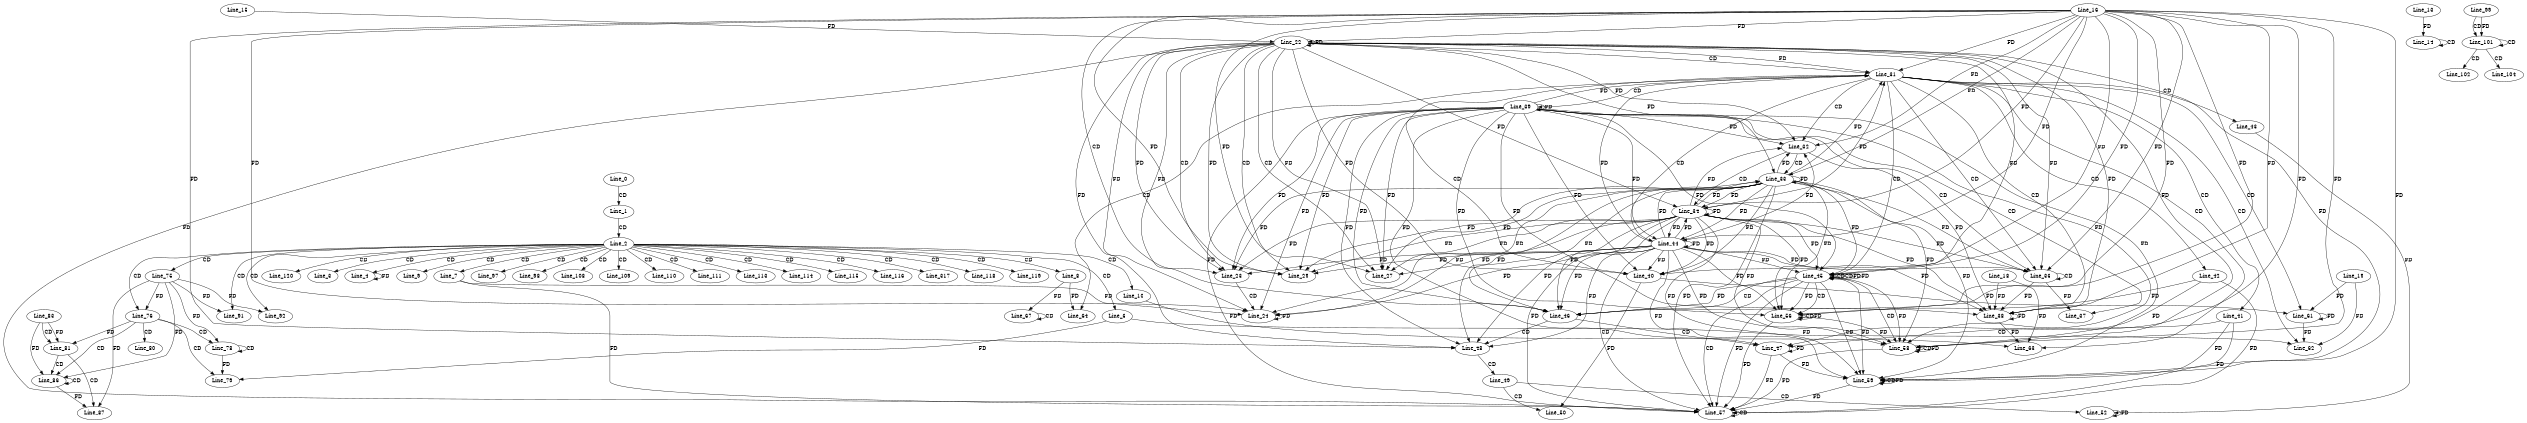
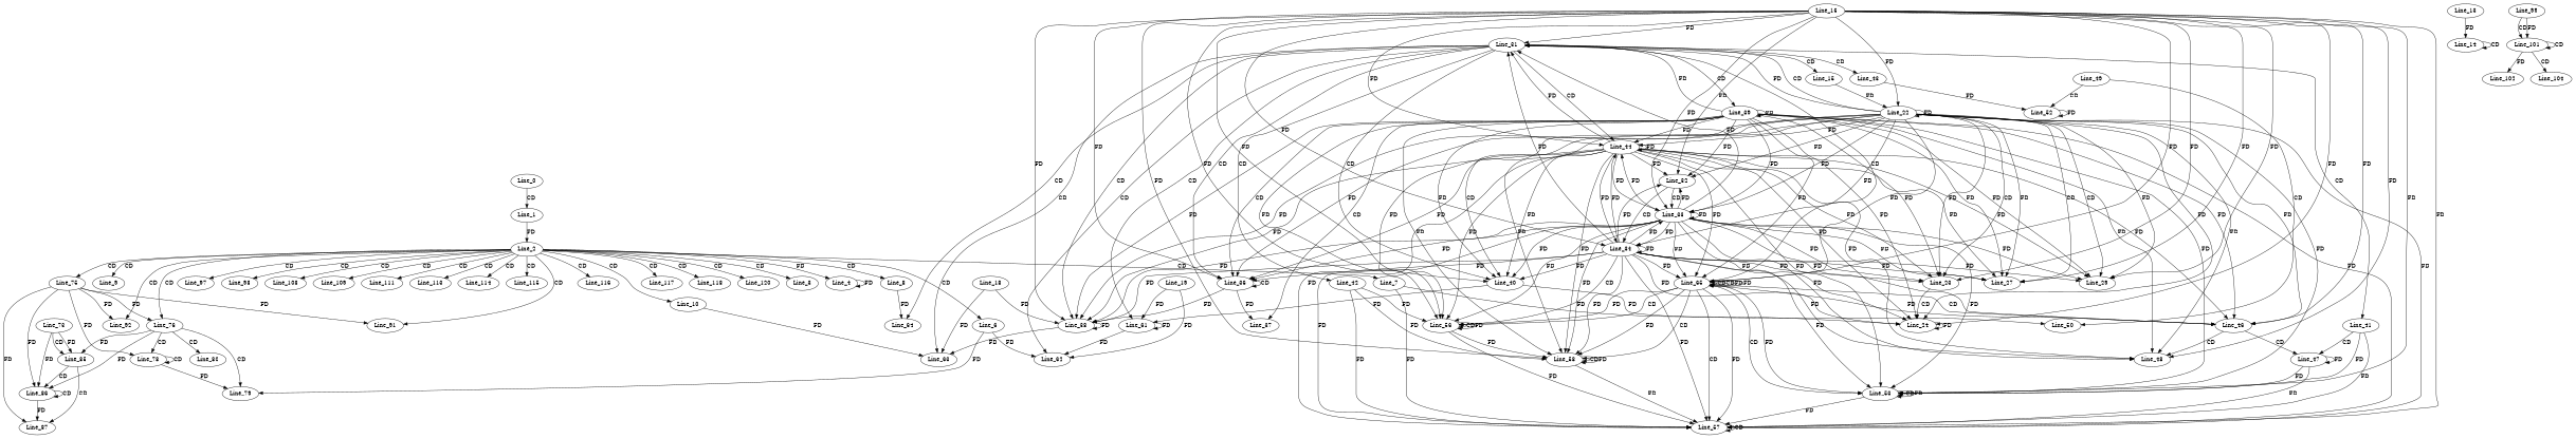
  digraph {
    fontname="DejaVu Serif"
    node [fontname="DejaVu Serif"]
    edge [fontname="DejaVu Serif"]
    Line_0
    Line_1
    Line_2
    Line_3
    Line_4
    Line_6
    Line_7
    Line_8
    Line_9
    Line_10
    Line_75
    Line_76
    Line_91
    Line_92
    Line_97
    Line_98
    Line_108
    Line_109
-   Line_110
    Line_111
    Line_113
    Line_114
    Line_115
    Line_116
-   Line_117 [label=Line_317]
+   Line_117
    Line_118
-   Line_119
    Line_120
    Line_62
    Line_79
    Line_24
    Line_57
    Line_64
-   Line_67
    Line_63
    Line_78
    Line_86
    Line_87
    Line_80
-   Line_85 [label=Line_81]
+   Line_85
    Line_14
    Line_13
    Line_22
    Line_23
    Line_27
    Line_29
    Line_31
    Line_32
    Line_33
    Line_34
    Line_36
    Line_38
    Line_40
    Line_44
-   Line_45
+   Line_45 [label=Line_65]
    Line_46
    Line_48
    Line_56
    Line_58
-   Line_59
+   Line_59 [label=Line_53]
    Line_39
    Line_41
    Line_42
    Line_43
    Line_61
    Line_37
    Line_50
    Line_47
    Line_49
    Line_16
    Line_15
    Line_52
    Line_18
    Line_19
-   Line_83
+   Line_83 [label=Line_73]
    Line_99
    Line_101
    Line_102
    Line_104
    Line_0 -> Line_1 [label=CD]
-   Line_1 -> Line_2 [label=CD]
+   Line_1 -> Line_2 [label=FD]
    Line_2 -> Line_3 [label=CD]
-   Line_2 -> Line_4 [label=CD]
+   Line_2 -> Line_4 [label=FD]
    Line_2 -> Line_6 [label=CD]
    Line_2 -> Line_7 [label=CD]
    Line_2 -> Line_8 [label=CD]
    Line_2 -> Line_9 [label=CD]
    Line_2 -> Line_10 [label=CD]
    Line_2 -> Line_75 [label=CD]
    Line_2 -> Line_76 [label=CD]
    Line_2 -> Line_91 [label=CD]
    Line_2 -> Line_92 [label=CD]
    Line_2 -> Line_97 [label=CD]
    Line_2 -> Line_98 [label=CD]
    Line_2 -> Line_108 [label=CD]
    Line_2 -> Line_109 [label=CD]
-   Line_2 -> Line_110 [label=CD]
    Line_2 -> Line_111 [label=CD]
    Line_2 -> Line_113 [label=CD]
    Line_2 -> Line_114 [label=CD]
    Line_2 -> Line_115 [label=CD]
    Line_2 -> Line_116 [label=CD]
    Line_2 -> Line_117 [label=CD]
    Line_2 -> Line_118 [label=CD]
-   Line_2 -> Line_119 [label=CD]
    Line_2 -> Line_120 [label=CD]
    Line_4 -> Line_4 [label=FD]
    Line_6 -> Line_62 [label=FD]
    Line_6 -> Line_79 [label=FD]
    Line_7 -> Line_24 [label=FD]
    Line_7 -> Line_57 [label=FD]
    Line_8 -> Line_64 [label=FD]
-   Line_8 -> Line_67 [label=FD]
    Line_10 -> Line_63 [label=FD]
    Line_75 -> Line_76 [label=FD]
    Line_75 -> Line_91 [label=FD]
    Line_75 -> Line_92 [label=FD]
    Line_75 -> Line_78 [label=FD]
    Line_75 -> Line_86 [label=FD]
    Line_75 -> Line_87 [label=FD]
    Line_76 -> Line_79 [label=CD]
    Line_76 -> Line_78 [label=CD]
-   Line_76 -> Line_86 [label=CD]
+   Line_76 -> Line_86 [label=FD]
    Line_76 -> Line_80 [label=CD]
    Line_76 -> Line_85 [label=FD]
    Line_24 -> Line_24 [label=FD]
    Line_57 -> Line_57 [label=CD]
-   Line_67 -> Line_67 [label=CD]
    Line_78 -> Line_79 [label=FD]
    Line_78 -> Line_78 [label=CD]
    Line_86 -> Line_86 [label=CD]
    Line_86 -> Line_87 [label=FD]
    Line_85 -> Line_86 [label=CD]
    Line_85 -> Line_87 [label=CD]
    Line_14 -> Line_14 [label=CD]
    Line_13 -> Line_14 [label=FD]
    Line_22 -> Line_24 [label=FD]
    Line_22 -> Line_57 [label=FD]
    Line_22 -> Line_22 [label=FD]
    Line_22 -> Line_23 [label=CD]
    Line_22 -> Line_23 [label=FD]
    Line_22 -> Line_27 [label=CD]
    Line_22 -> Line_27 [label=FD]
    Line_22 -> Line_29 [label=CD]
    Line_22 -> Line_29 [label=FD]
    Line_22 -> Line_31 [label=CD]
    Line_22 -> Line_31 [label=FD]
    Line_22 -> Line_32 [label=FD]
    Line_22 -> Line_33 [label=FD]
    Line_22 -> Line_34 [label=FD]
    Line_22 -> Line_36 [label=FD]
    Line_22 -> Line_38 [label=FD]
-   Line_22 -> Line_40 [label=FD]
+   Line_22 -> Line_40 [label=CD]
+   Line_22 -> Line_44 [label=FD]
    Line_22 -> Line_45 [label=FD]
    Line_22 -> Line_46 [label=FD]
    Line_22 -> Line_48 [label=FD]
+   Line_22 -> Line_56 [label=FD]
    Line_22 -> Line_58 [label=FD]
    Line_22 -> Line_59 [label=FD]
    Line_23 -> Line_24 [label=CD]
    Line_31 -> Line_62 [label=CD]
    Line_31 -> Line_64 [label=CD]
    Line_31 -> Line_63 [label=CD]
-   Line_31 -> Line_32 [label=CD]
+   Line_31 -> Line_15 [label=CD]
    Line_31 -> Line_36 [label=CD]
    Line_31 -> Line_38 [label=CD]
    Line_31 -> Line_40 [label=CD]
    Line_31 -> Line_44 [label=CD]
    Line_31 -> Line_45 [label=CD]
    Line_31 -> Line_39 [label=CD]
    Line_31 -> Line_41 [label=CD]
    Line_31 -> Line_42 [label=CD]
    Line_31 -> Line_43 [label=CD]
    Line_31 -> Line_61 [label=CD]
    Line_32 -> Line_33 [label=CD]
    Line_32 -> Line_34 [label=CD]
    Line_33 -> Line_24 [label=FD]
    Line_33 -> Line_57 [label=FD]
    Line_33 -> Line_23 [label=FD]
    Line_33 -> Line_27 [label=FD]
    Line_33 -> Line_29 [label=FD]
    Line_33 -> Line_31 [label=FD]
    Line_33 -> Line_32 [label=FD]
    Line_33 -> Line_33 [label=FD]
    Line_33 -> Line_34 [label=FD]
    Line_33 -> Line_36 [label=FD]
-   Line_32 -> Line_38 [label=FD]
+   Line_33 -> Line_38 [label=FD]
    Line_33 -> Line_40 [label=FD]
    Line_33 -> Line_44 [label=FD]
    Line_33 -> Line_45 [label=FD]
    Line_33 -> Line_46 [label=FD]
    Line_33 -> Line_48 [label=FD]
    Line_33 -> Line_56 [label=FD]
    Line_33 -> Line_58 [label=FD]
    Line_33 -> Line_59 [label=FD]
    Line_34 -> Line_24 [label=FD]
    Line_34 -> Line_57 [label=FD]
    Line_34 -> Line_23 [label=FD]
    Line_34 -> Line_27 [label=FD]
    Line_34 -> Line_29 [label=FD]
    Line_34 -> Line_31 [label=FD]
    Line_34 -> Line_32 [label=FD]
    Line_34 -> Line_33 [label=FD]
    Line_34 -> Line_34 [label=FD]
    Line_34 -> Line_36 [label=FD]
    Line_34 -> Line_38 [label=FD]
    Line_34 -> Line_40 [label=FD]
    Line_34 -> Line_44 [label=FD]
    Line_34 -> Line_45 [label=FD]
-   Line_34 -> Line_46 [label=FD]
    Line_34 -> Line_48 [label=FD]
-   Line_34 -> Line_56 [label=FD]
+   Line_34 -> Line_56 [label=CD]
    Line_34 -> Line_58 [label=FD]
    Line_34 -> Line_59 [label=FD]
    Line_36 -> Line_36 [label=CD]
    Line_36 -> Line_38 [label=FD]
    Line_36 -> Line_37 [label=FD]
    Line_38 -> Line_63 [label=FD]
    Line_38 -> Line_38 [label=FD]
    Line_40 -> Line_61 [label=FD]
    Line_40 -> Line_50 [label=FD]
    Line_44 -> Line_24 [label=FD]
-   Line_44 -> Line_57 [label=CD]
+   Line_44 -> Line_57 [label=FD]
    Line_44 -> Line_23 [label=FD]
    Line_44 -> Line_27 [label=FD]
    Line_44 -> Line_29 [label=FD]
    Line_44 -> Line_31 [label=FD]
    Line_44 -> Line_32 [label=FD]
    Line_44 -> Line_33 [label=FD]
    Line_44 -> Line_34 [label=FD]
    Line_44 -> Line_36 [label=FD]
    Line_44 -> Line_38 [label=FD]
    Line_44 -> Line_40 [label=FD]
    Line_44 -> Line_44 [label=FD]
    Line_44 -> Line_45 [label=FD]
    Line_44 -> Line_46 [label=FD]
    Line_44 -> Line_48 [label=FD]
    Line_44 -> Line_56 [label=FD]
    Line_44 -> Line_58 [label=FD]
    Line_44 -> Line_59 [label=FD]
    Line_45 -> Line_57 [label=CD]
    Line_45 -> Line_57 [label=FD]
    Line_45 -> Line_45 [label=CD]
    Line_45 -> Line_45 [label=CD]
    Line_45 -> Line_45 [label=FD]
    Line_45 -> Line_45 [label=FD]
    Line_45 -> Line_46 [label=CD]
    Line_45 -> Line_46 [label=FD]
    Line_45 -> Line_56 [label=CD]
    Line_45 -> Line_56 [label=FD]
    Line_45 -> Line_58 [label=CD]
    Line_45 -> Line_58 [label=FD]
    Line_45 -> Line_59 [label=CD]
    Line_45 -> Line_59 [label=FD]
    Line_46 -> Line_48 [label=CD]
    Line_46 -> Line_47 [label=CD]
-   Line_48 -> Line_49 [label=CD]
    Line_56 -> Line_57 [label=FD]
    Line_56 -> Line_56 [label=CD]
    Line_56 -> Line_56 [label=FD]
    Line_56 -> Line_58 [label=FD]
    Line_58 -> Line_57 [label=FD]
    Line_58 -> Line_58 [label=CD]
    Line_58 -> Line_58 [label=FD]
    Line_59 -> Line_57 [label=FD]
    Line_59 -> Line_59 [label=CD]
    Line_59 -> Line_59 [label=FD]
    Line_39 -> Line_24 [label=FD]
    Line_39 -> Line_57 [label=FD]
    Line_39 -> Line_23 [label=FD]
    Line_39 -> Line_27 [label=FD]
    Line_39 -> Line_29 [label=FD]
    Line_39 -> Line_31 [label=FD]
    Line_39 -> Line_32 [label=FD]
-   Line_39 -> Line_47 [label=FD]
+   Line_39 -> Line_33 [label=FD]
    Line_39 -> Line_36 [label=CD]
    Line_39 -> Line_38 [label=FD]
    Line_39 -> Line_40 [label=FD]
    Line_39 -> Line_44 [label=FD]
    Line_39 -> Line_45 [label=FD]
    Line_39 -> Line_46 [label=FD]
    Line_39 -> Line_48 [label=FD]
    Line_39 -> Line_56 [label=FD]
    Line_39 -> Line_58 [label=FD]
    Line_39 -> Line_59 [label=FD]
    Line_39 -> Line_39 [label=FD]
    Line_39 -> Line_37 [label=CD]
    Line_41 -> Line_57 [label=FD]
    Line_41 -> Line_59 [label=FD]
    Line_41 -> Line_47 [label=CD]
    Line_42 -> Line_57 [label=FD]
    Line_42 -> Line_56 [label=FD]
    Line_42 -> Line_58 [label=FD]
    Line_43 -> Line_52 [label=FD]
    Line_61 -> Line_62 [label=FD]
    Line_61 -> Line_61 [label=FD]
    Line_47 -> Line_57 [label=FD]
    Line_47 -> Line_59 [label=FD]
    Line_47 -> Line_47 [label=FD]
    Line_49 -> Line_50 [label=CD]
    Line_49 -> Line_52 [label=CD]
    Line_16 -> Line_24 [label=FD]
-   Line_16 -> Line_47 [label=FD]
+   Line_16 -> Line_57 [label=FD]
    Line_16 -> Line_22 [label=FD]
-   Line_16 -> Line_23 [label=CD]
+   Line_16 -> Line_23 [label=FD]
    Line_16 -> Line_27 [label=FD]
    Line_16 -> Line_29 [label=FD]
    Line_16 -> Line_31 [label=FD]
    Line_16 -> Line_32 [label=FD]
    Line_16 -> Line_33 [label=FD]
    Line_16 -> Line_34 [label=FD]
    Line_16 -> Line_36 [label=FD]
    Line_16 -> Line_38 [label=FD]
    Line_16 -> Line_40 [label=FD]
    Line_16 -> Line_44 [label=FD]
    Line_16 -> Line_45 [label=FD]
    Line_16 -> Line_46 [label=FD]
    Line_16 -> Line_48 [label=FD]
    Line_16 -> Line_56 [label=FD]
    Line_16 -> Line_58 [label=FD]
    Line_16 -> Line_59 [label=FD]
    Line_15 -> Line_22 [label=FD]
    Line_52 -> Line_52 [label=FD]
    Line_18 -> Line_63 [label=FD]
    Line_18 -> Line_38 [label=FD]
    Line_19 -> Line_62 [label=FD]
    Line_19 -> Line_61 [label=FD]
    Line_83 -> Line_86 [label=FD]
    Line_83 -> Line_85 [label=CD]
    Line_83 -> Line_85 [label=FD]
    Line_99 -> Line_101 [label=CD]
    Line_99 -> Line_101 [label=FD]
    Line_101 -> Line_101 [label=CD]
-   Line_101 -> Line_102 [label=CD]
+   Line_101 -> Line_102 [label=FD]
    Line_101 -> Line_104 [label=CD]
  }
